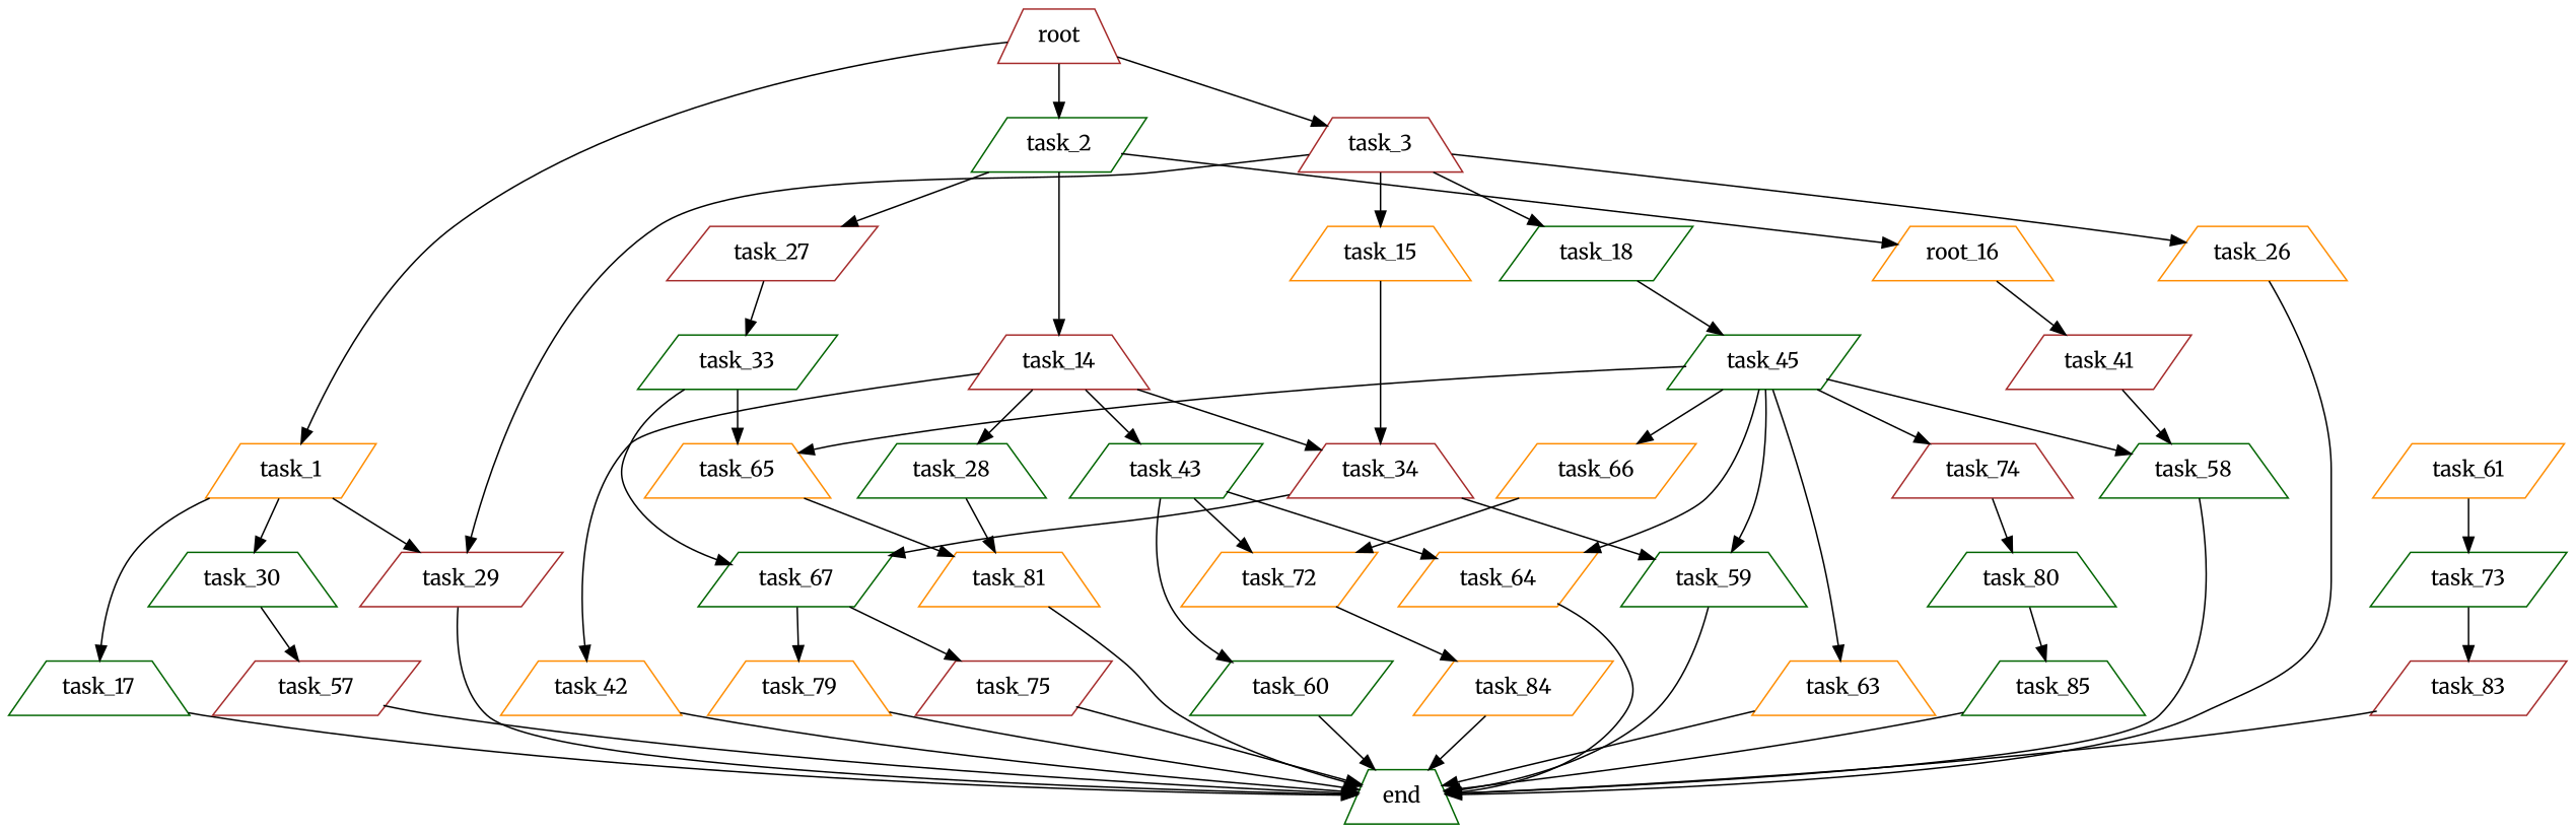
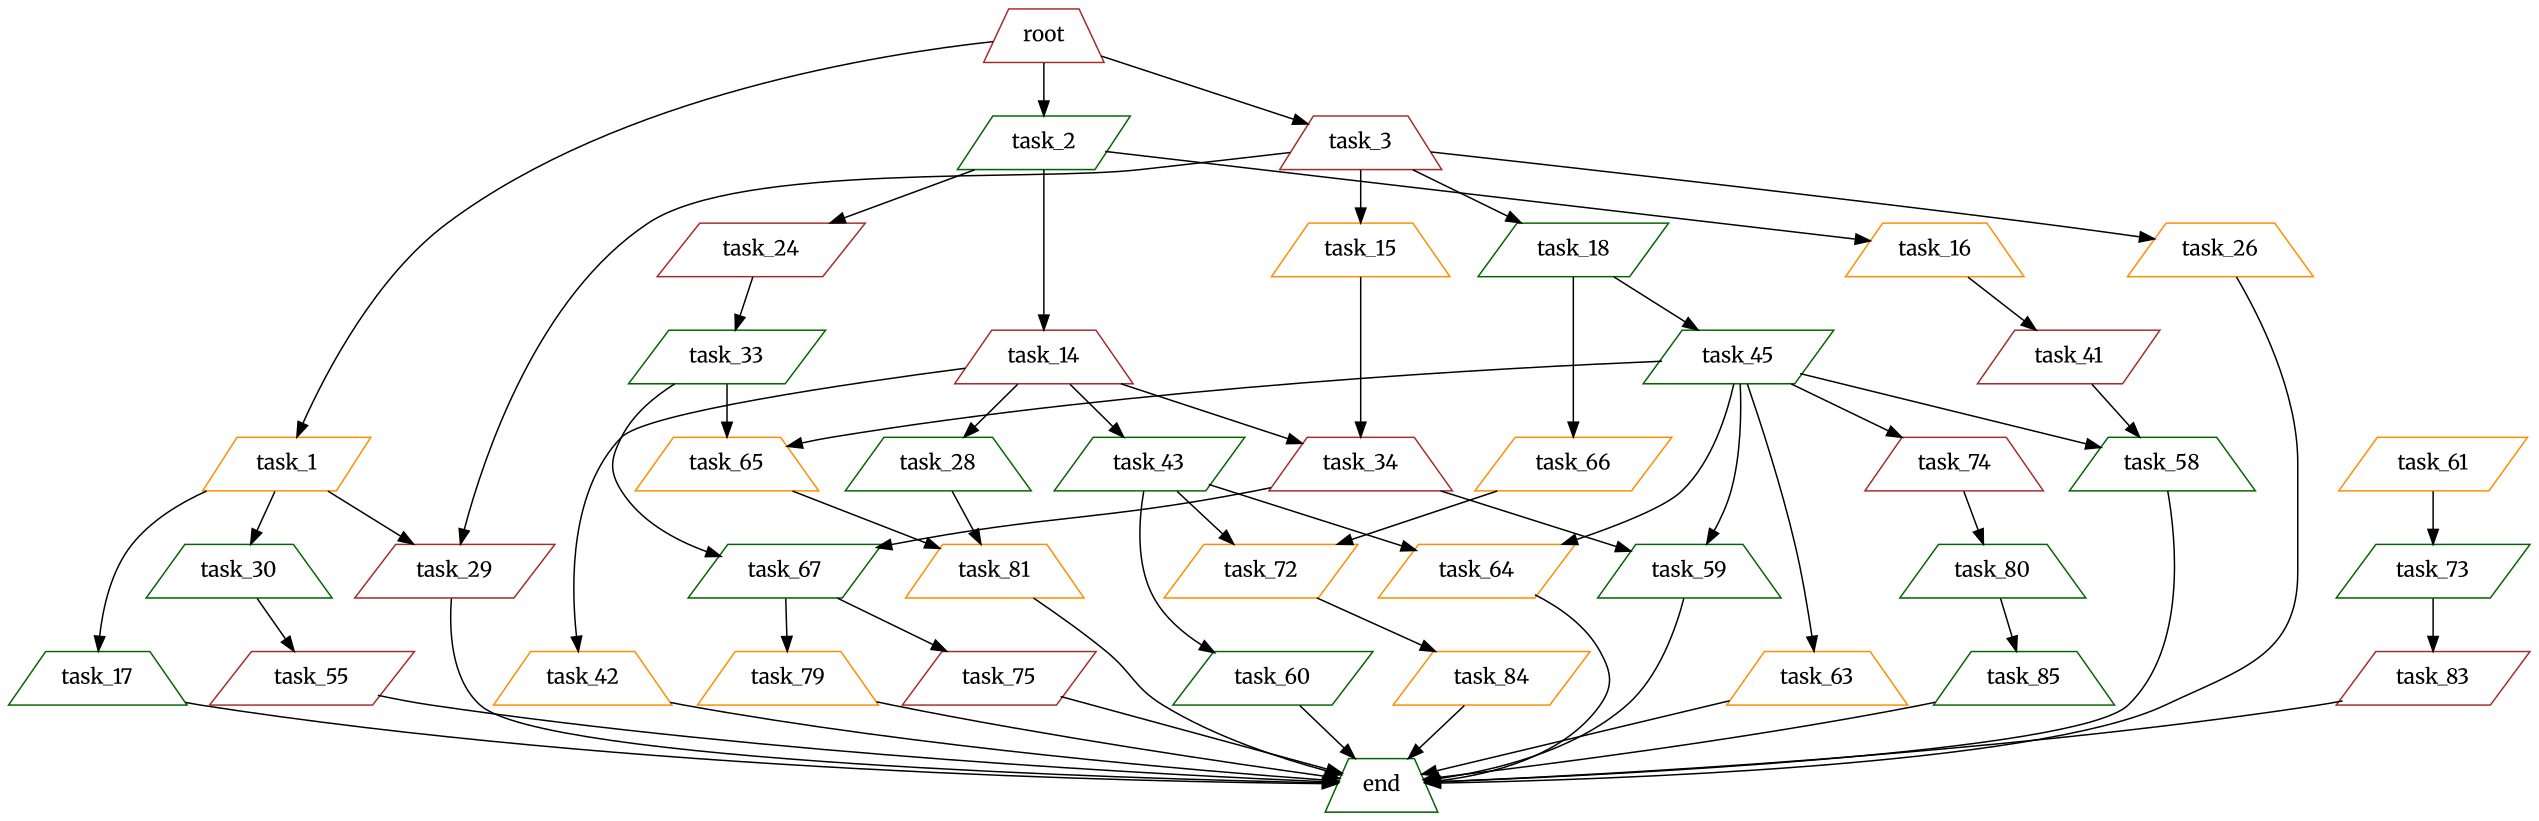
  digraph {
    fontname=Merriweather
    node [color=darkgreen fontname=Merriweather shape=trapezium]
    edge [fontname=Merriweather]
    root [color=brown]
    task_1 [color=darkorange shape=parallelogram]
    task_2 [shape=parallelogram]
    task_3 [color=brown]
    task_17
    task_29 [color=brown shape=parallelogram]
    task_30
    task_14 [color=brown]
-   task_16 [color=darkorange label=root_16]
-   task_27 [color=brown shape=parallelogram]
+   task_16 [color=darkorange]
+   task_27 [color=brown shape=parallelogram label=task_24]
    task_15 [color=darkorange]
    task_18 [shape=parallelogram]
    task_26 [color=darkorange]
    end
-   task_57 [color=brown shape=parallelogram]
+   task_57 [color=brown shape=parallelogram label=task_55]
    task_28
    task_34 [color=brown]
    task_42 [color=darkorange]
    task_43 [shape=parallelogram]
    task_41 [color=brown shape=parallelogram]
    task_33 [shape=parallelogram]
    task_45 [shape=parallelogram]
    task_81 [color=darkorange]
    task_67 [shape=parallelogram]
    task_59
    task_60 [shape=parallelogram]
    task_64 [color=darkorange shape=parallelogram]
    task_72 [color=darkorange shape=parallelogram]
    task_58
    task_65 [color=darkorange]
    task_63 [color=darkorange]
    task_66 [color=darkorange shape=parallelogram]
    task_74 [color=brown]
    task_75 [color=brown shape=parallelogram]
    task_79 [color=darkorange]
    task_84 [color=darkorange shape=parallelogram]
    task_80
    task_61 [color=darkorange shape=parallelogram]
    task_73 [shape=parallelogram]
    task_83 [color=brown shape=parallelogram]
    task_85
    root -> task_1
    root -> task_2
    root -> task_3
    task_1 -> task_17
    task_1 -> task_29
    task_1 -> task_30
    task_2 -> task_14
    task_2 -> task_16
    task_2 -> task_27
    task_3 -> task_29
    task_3 -> task_15
    task_3 -> task_18
    task_3 -> task_26
    task_17 -> end
    task_29 -> end
    task_30 -> task_57
    task_14 -> task_28
    task_14 -> task_34
    task_14 -> task_42
    task_14 -> task_43
    task_16 -> task_41
    task_27 -> task_33
    task_15 -> task_34
    task_18 -> task_45
    task_26 -> end
    task_57 -> end
    task_28 -> task_81
    task_34 -> task_67
    task_34 -> task_59
    task_42 -> end
    task_43 -> task_60
    task_43 -> task_64
    task_43 -> task_72
    task_41 -> task_58
    task_33 -> task_67
    task_33 -> task_65
    task_45 -> task_59
    task_45 -> task_64
    task_45 -> task_58
    task_45 -> task_65
    task_45 -> task_63
-   task_45 -> task_66
+   task_18 -> task_66
    task_45 -> task_74
    task_81 -> end
    task_67 -> task_75
    task_67 -> task_79
    task_59 -> end
    task_60 -> end
    task_64 -> end
    task_72 -> task_84
    task_58 -> end
    task_65 -> task_81
    task_63 -> end
    task_66 -> task_72
    task_74 -> task_80
    task_75 -> end
    task_79 -> end
    task_84 -> end
    task_80 -> task_85
    task_61 -> task_73
    task_73 -> task_83
    task_83 -> end
    task_85 -> end
  }
